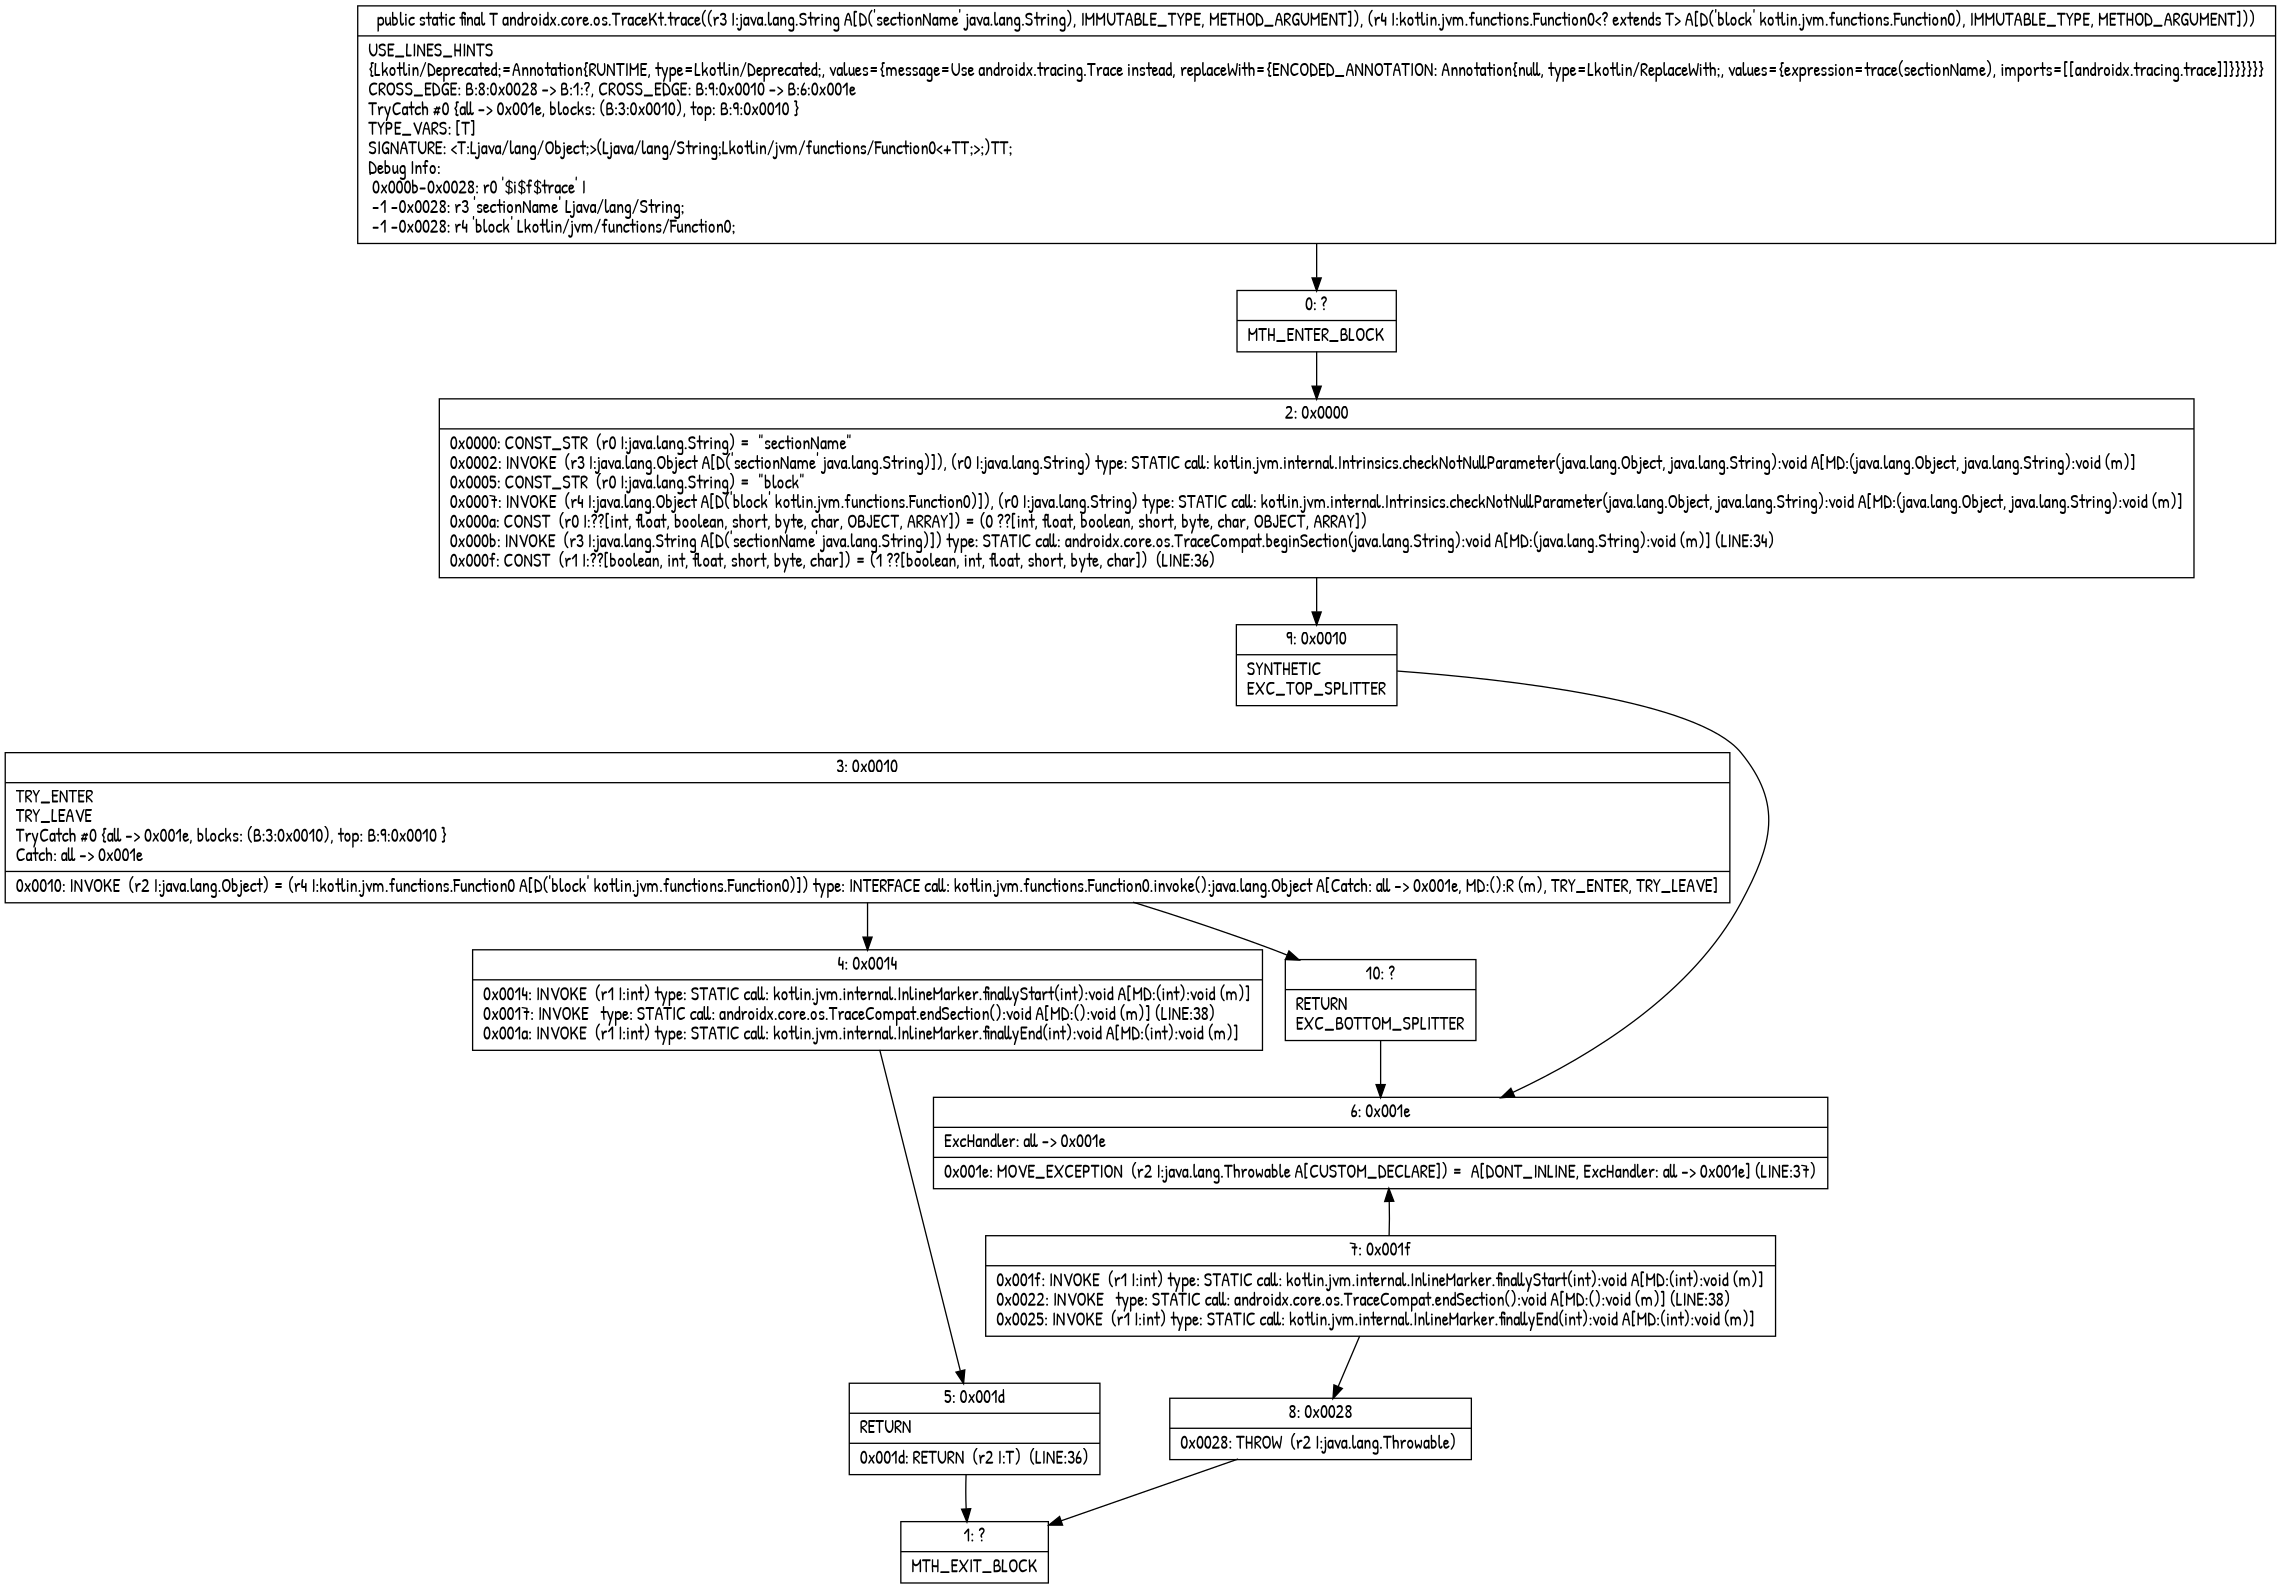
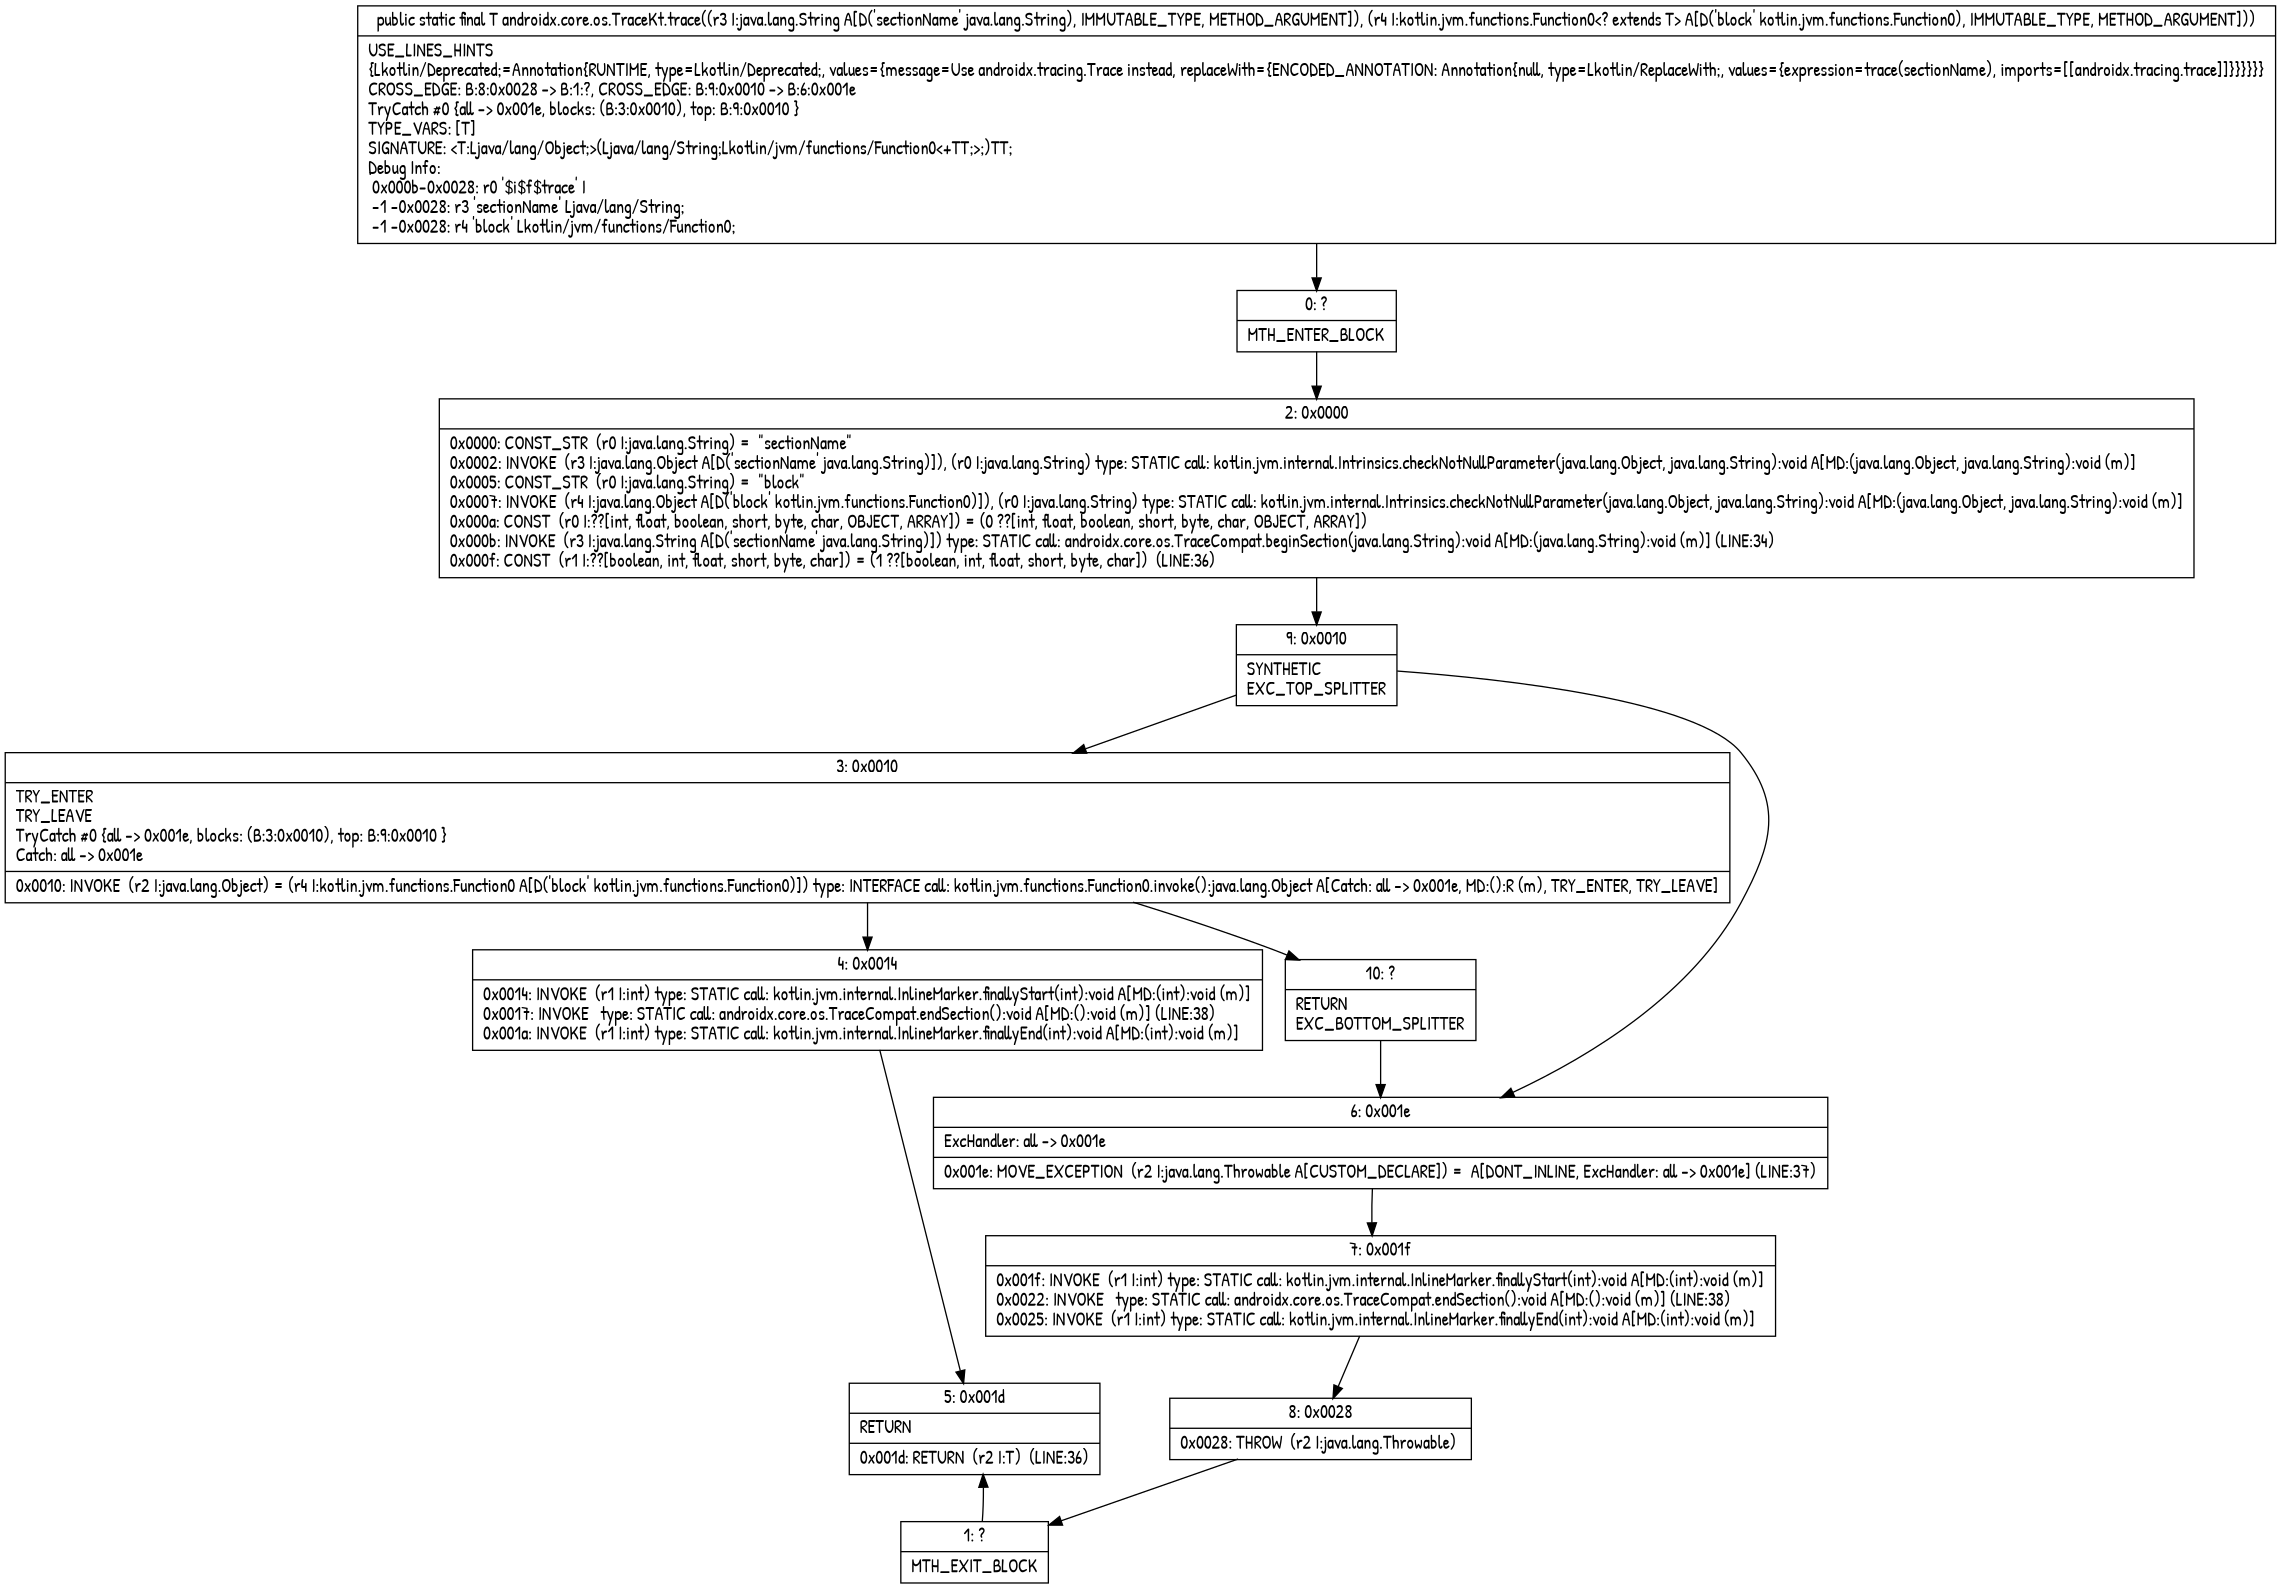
  digraph {
    fontname="Patrick Hand"
    node [fontname="Patrick Hand" shape=record]
    edge [fontname="Patrick Hand"]
    n1 [label="{0\:\ ?|MTH_ENTER_BLOCK\l}"]
    n2 [label="{2\:\ 0x0000|0x0000: CONST_STR  (r0 I:java.lang.String) =  \"sectionName\" \l0x0002: INVOKE  (r3 I:java.lang.Object A[D('sectionName' java.lang.String)]), (r0 I:java.lang.String) type: STATIC call: kotlin.jvm.internal.Intrinsics.checkNotNullParameter(java.lang.Object, java.lang.String):void A[MD:(java.lang.Object, java.lang.String):void (m)]\l0x0005: CONST_STR  (r0 I:java.lang.String) =  \"block\" \l0x0007: INVOKE  (r4 I:java.lang.Object A[D('block' kotlin.jvm.functions.Function0)]), (r0 I:java.lang.String) type: STATIC call: kotlin.jvm.internal.Intrinsics.checkNotNullParameter(java.lang.Object, java.lang.String):void A[MD:(java.lang.Object, java.lang.String):void (m)]\l0x000a: CONST  (r0 I:??[int, float, boolean, short, byte, char, OBJECT, ARRAY]) = (0 ??[int, float, boolean, short, byte, char, OBJECT, ARRAY]) \l0x000b: INVOKE  (r3 I:java.lang.String A[D('sectionName' java.lang.String)]) type: STATIC call: androidx.core.os.TraceCompat.beginSection(java.lang.String):void A[MD:(java.lang.String):void (m)] (LINE:34)\l0x000f: CONST  (r1 I:??[boolean, int, float, short, byte, char]) = (1 ??[boolean, int, float, short, byte, char])  (LINE:36)\l}"]
    n3 [label="{9\:\ 0x0010|SYNTHETIC\lEXC_TOP_SPLITTER\l}"]
    n4 [label="{3\:\ 0x0010|TRY_ENTER\lTRY_LEAVE\lTryCatch #0 \{all \-\> 0x001e, blocks: (B:3:0x0010), top: B:9:0x0010 \}\lCatch: all \-\> 0x001e\l|0x0010: INVOKE  (r2 I:java.lang.Object) = (r4 I:kotlin.jvm.functions.Function0 A[D('block' kotlin.jvm.functions.Function0)]) type: INTERFACE call: kotlin.jvm.functions.Function0.invoke():java.lang.Object A[Catch: all \-\> 0x001e, MD:():R (m), TRY_ENTER, TRY_LEAVE]\l}"]
    n5 [label="{6\:\ 0x001e|ExcHandler: all \-\> 0x001e\l|0x001e: MOVE_EXCEPTION  (r2 I:java.lang.Throwable A[CUSTOM_DECLARE]) =  A[DONT_INLINE, ExcHandler: all \-\> 0x001e] (LINE:37)\l}"]
    n6 [label="{4\:\ 0x0014|0x0014: INVOKE  (r1 I:int) type: STATIC call: kotlin.jvm.internal.InlineMarker.finallyStart(int):void A[MD:(int):void (m)]\l0x0017: INVOKE   type: STATIC call: androidx.core.os.TraceCompat.endSection():void A[MD:():void (m)] (LINE:38)\l0x001a: INVOKE  (r1 I:int) type: STATIC call: kotlin.jvm.internal.InlineMarker.finallyEnd(int):void A[MD:(int):void (m)]\l}"]
    n7 [label="{10\:\ ?|RETURN\lEXC_BOTTOM_SPLITTER\l}"]
    n8 [label="{7\:\ 0x001f|0x001f: INVOKE  (r1 I:int) type: STATIC call: kotlin.jvm.internal.InlineMarker.finallyStart(int):void A[MD:(int):void (m)]\l0x0022: INVOKE   type: STATIC call: androidx.core.os.TraceCompat.endSection():void A[MD:():void (m)] (LINE:38)\l0x0025: INVOKE  (r1 I:int) type: STATIC call: kotlin.jvm.internal.InlineMarker.finallyEnd(int):void A[MD:(int):void (m)]\l}"]
    n9 [label="{5\:\ 0x001d|RETURN\l|0x001d: RETURN  (r2 I:T)  (LINE:36)\l}"]
    n10 [label="{1\:\ ?|MTH_EXIT_BLOCK\l}"]
    n11 [label="{8\:\ 0x0028|0x0028: THROW  (r2 I:java.lang.Throwable) \l}"]
    n12 [label="{public static final T androidx.core.os.TraceKt.trace((r3 I:java.lang.String A[D('sectionName' java.lang.String), IMMUTABLE_TYPE, METHOD_ARGUMENT]), (r4 I:kotlin.jvm.functions.Function0\<? extends T\> A[D('block' kotlin.jvm.functions.Function0), IMMUTABLE_TYPE, METHOD_ARGUMENT]))  | USE_LINES_HINTS\l\{Lkotlin\/Deprecated;=Annotation\{RUNTIME, type=Lkotlin\/Deprecated;, values=\{message=Use androidx.tracing.Trace instead, replaceWith=\{ENCODED_ANNOTATION: Annotation\{null, type=Lkotlin\/ReplaceWith;, values=\{expression=trace(sectionName), imports=[[androidx.tracing.trace]]\}\}\}\}\}\}\lCROSS_EDGE: B:8:0x0028 \-\> B:1:?, CROSS_EDGE: B:9:0x0010 \-\> B:6:0x001e\lTryCatch #0 \{all \-\> 0x001e, blocks: (B:3:0x0010), top: B:9:0x0010 \}\lTYPE_VARS: [T]\lSIGNATURE: \<T:Ljava\/lang\/Object;\>(Ljava\/lang\/String;Lkotlin\/jvm\/functions\/Function0\<+TT;\>;)TT;\lDebug Info:\l  0x000b\-0x0028: r0 '$i$f$trace' I\l  \-1 \-0x0028: r3 'sectionName' Ljava\/lang\/String;\l  \-1 \-0x0028: r4 'block' Lkotlin\/jvm\/functions\/Function0;\l}"]
    n1 -> n2
    n2 -> n3
+   n3 -> n4
    n3 -> n5
    n4 -> n6
    n4 -> n7
-   n8 -> n5
+   n5 -> n8
    n6 -> n9
    n7 -> n5
    n8 -> n11
-   n9 -> n10
+   n10 -> n9
    n11 -> n10
    n12 -> n1
  }
